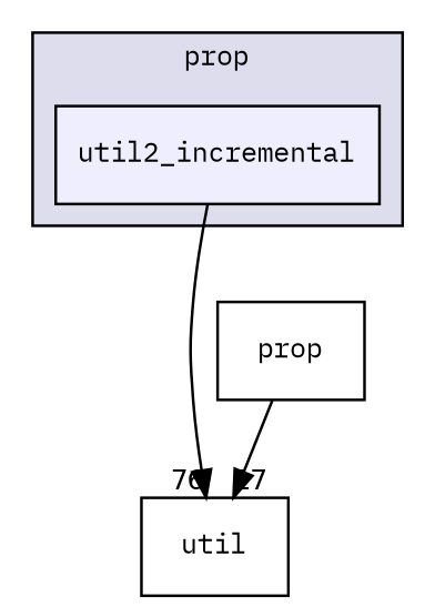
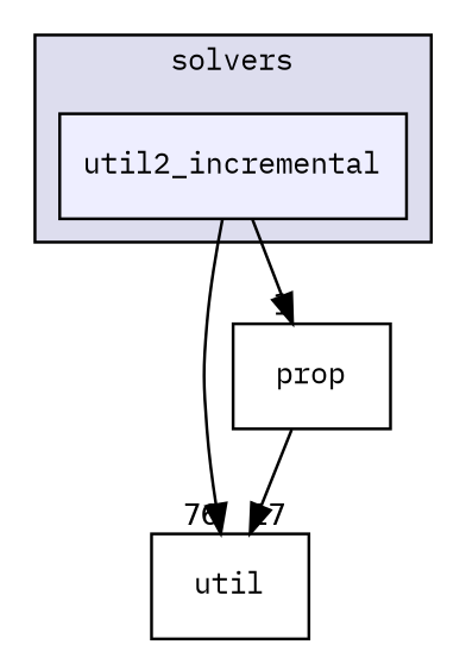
  digraph {
    compound=true
    fontname="IBM Plex Mono"
    node [fontname="IBM Plex Mono" fontsize=10 shape=box]
    edge [fontname="IBM Plex Mono" labeldistance=1.5 labelfontname=Helvetica labelfontsize=10]
    n1 [fillcolor="#eeeeff" label=util2_incremental pencolor=black style=filled]
    n2 [label=util]
    n3 [label=prop]
    subgraph cluster_1 {
      bgcolor="#ddddee"
      fontsize=10
-     label=prop
+     label=solvers
      pencolor=black
      n1
    }
    n1 -> n2 [headlabel=76]
+   n1 -> n3 [headlabel=1]
    n3 -> n2 [headlabel=17]
  }
